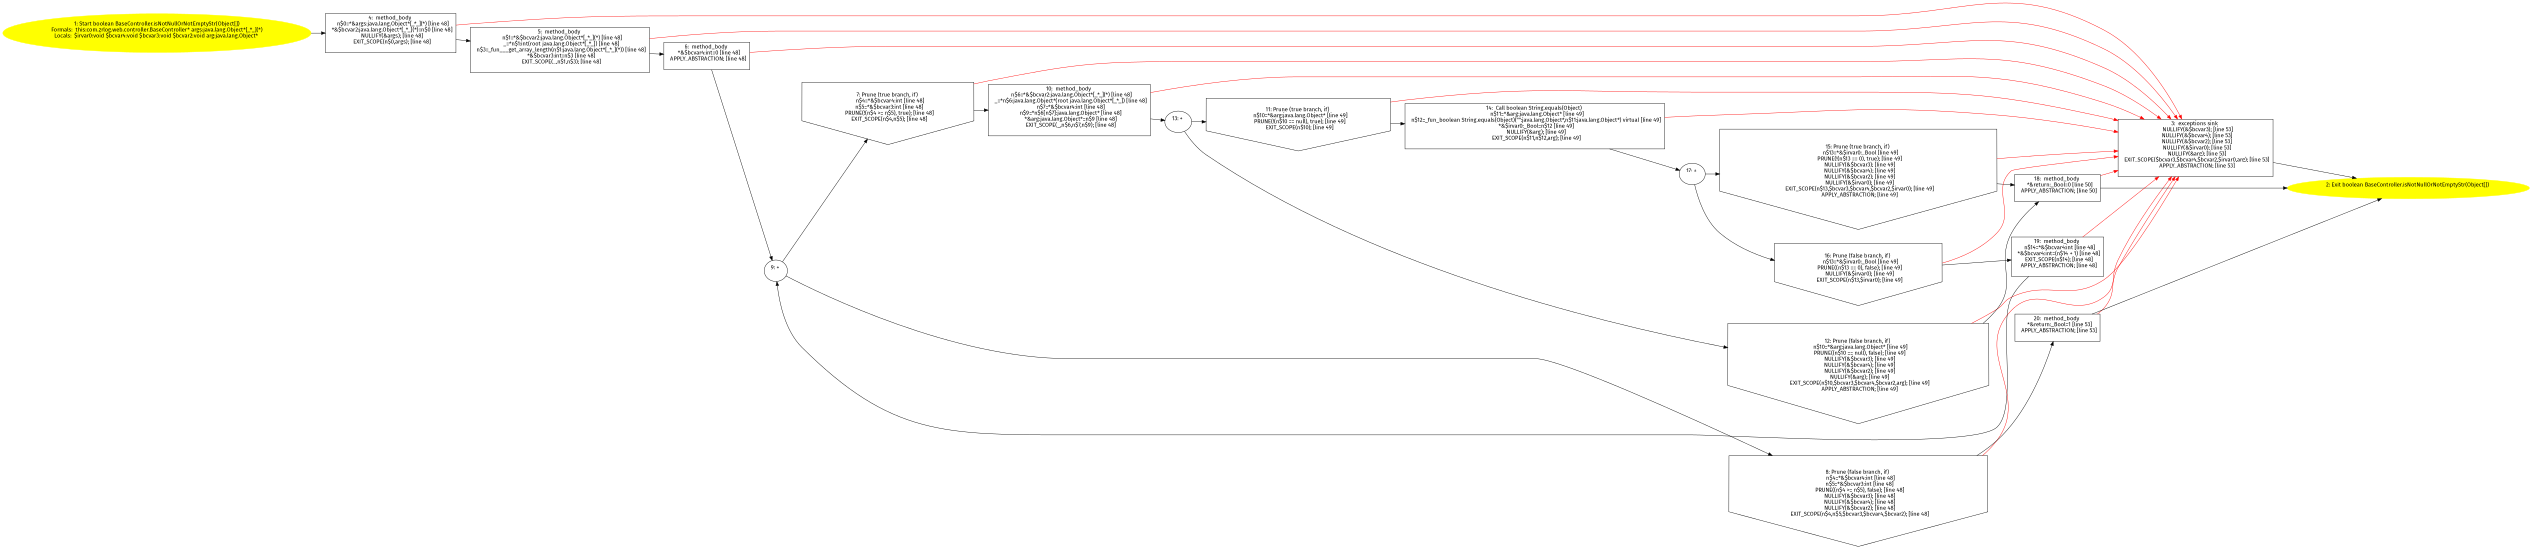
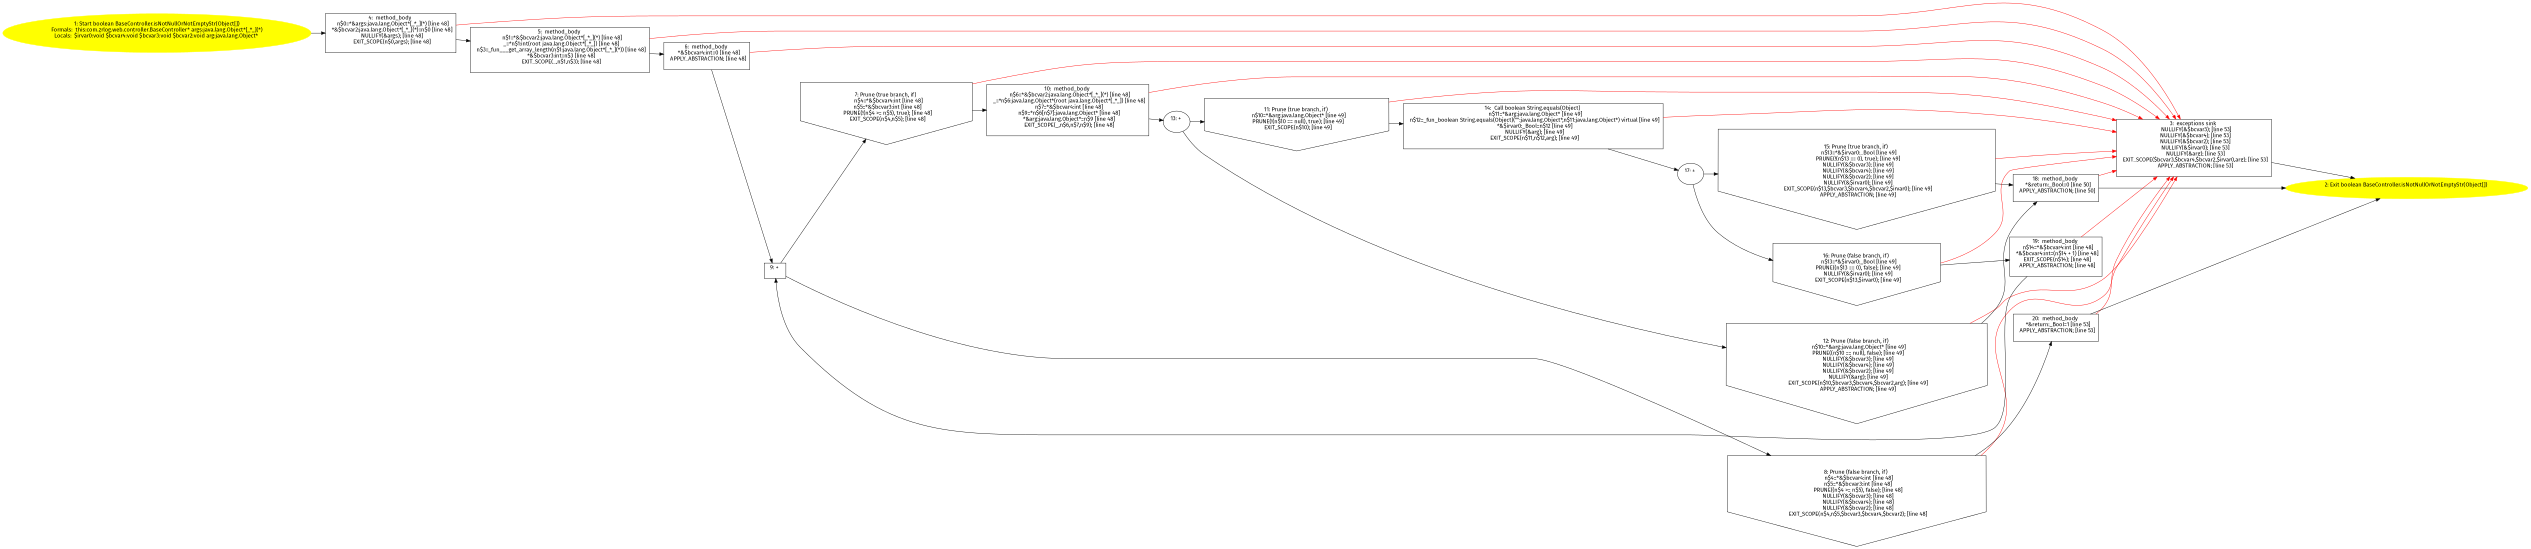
  digraph {
    rankdir=LR
    fontname="Fira Sans"
    node [fontname="Fira Sans" shape=box]
    edge [fontname="Fira Sans"]
    n1 [color=yellow label="1: Start boolean BaseController.isNotNullOrNotEmptyStr(Object[])\nFormals:  this:com.zrlog.web.controller.BaseController* args:java.lang.Object*[_*_](*)\nLocals:  $irvar0:void $bcvar4:void $bcvar3:void $bcvar2:void arg:java.lang.Object* \n  " style=filled shape=""]
    n2 [label="4:  method_body \n   n$0=*&args:java.lang.Object*[_*_](*) [line 48]\n  *&$bcvar2:java.lang.Object*[_*_](*)=n$0 [line 48]\n  NULLIFY(&args); [line 48]\n  EXIT_SCOPE(n$0,args); [line 48]\n "]
    n3 [label="3:  exceptions sink \n   NULLIFY(&$bcvar3); [line 53]\n  NULLIFY(&$bcvar4); [line 53]\n  NULLIFY(&$bcvar2); [line 53]\n  NULLIFY(&$irvar0); [line 53]\n  NULLIFY(&arg); [line 53]\n  EXIT_SCOPE($bcvar3,$bcvar4,$bcvar2,$irvar0,arg); [line 53]\n  APPLY_ABSTRACTION; [line 53]\n "]
    n4 [label="5:  method_body \n   n$1=*&$bcvar2:java.lang.Object*[_*_](*) [line 48]\n  _=*n$1:int(root java.lang.Object*[_*_]) [line 48]\n  n$3=_fun___get_array_length(n$1:java.lang.Object*[_*_](*)) [line 48]\n  *&$bcvar3:int=n$3 [line 48]\n  EXIT_SCOPE(_,n$1,n$3); [line 48]\n "]
    n5 [color=yellow label="2: Exit boolean BaseController.isNotNullOrNotEmptyStr(Object[]) \n  " style=filled shape=""]
    n6 [label="6:  method_body \n   *&$bcvar4:int=0 [line 48]\n  APPLY_ABSTRACTION; [line 48]\n "]
-   n7 [label="9: + \n  " shape=""]
+   n7 [label="9: + \n  "]
    n8 [label="7: Prune (true branch, if) \n   n$4=*&$bcvar4:int [line 48]\n  n$5=*&$bcvar3:int [line 48]\n  PRUNE(!(n$4 >= n$5), true); [line 48]\n  EXIT_SCOPE(n$4,n$5); [line 48]\n " shape=invhouse]
    n9 [label="8: Prune (false branch, if) \n   n$4=*&$bcvar4:int [line 48]\n  n$5=*&$bcvar3:int [line 48]\n  PRUNE((n$4 >= n$5), false); [line 48]\n  NULLIFY(&$bcvar3); [line 48]\n  NULLIFY(&$bcvar4); [line 48]\n  NULLIFY(&$bcvar2); [line 48]\n  EXIT_SCOPE(n$4,n$5,$bcvar3,$bcvar4,$bcvar2); [line 48]\n " shape=invhouse]
    n10 [label="10:  method_body \n   n$6=*&$bcvar2:java.lang.Object*[_*_](*) [line 48]\n  _=*n$6:java.lang.Object*(root java.lang.Object*[_*_]) [line 48]\n  n$7=*&$bcvar4:int [line 48]\n  n$9=*n$6[n$7]:java.lang.Object* [line 48]\n  *&arg:java.lang.Object*=n$9 [line 48]\n  EXIT_SCOPE(_,n$6,n$7,n$9); [line 48]\n "]
    n11 [label="13: + \n  " shape=""]
    n12 [label="20:  method_body \n   *&return:_Bool=1 [line 53]\n  APPLY_ABSTRACTION; [line 53]\n "]
    n13 [label="11: Prune (true branch, if) \n   n$10=*&arg:java.lang.Object* [line 49]\n  PRUNE(!(n$10 == null), true); [line 49]\n  EXIT_SCOPE(n$10); [line 49]\n " shape=invhouse]
    n14 [label="12: Prune (false branch, if) \n   n$10=*&arg:java.lang.Object* [line 49]\n  PRUNE((n$10 == null), false); [line 49]\n  NULLIFY(&$bcvar3); [line 49]\n  NULLIFY(&$bcvar4); [line 49]\n  NULLIFY(&$bcvar2); [line 49]\n  NULLIFY(&arg); [line 49]\n  EXIT_SCOPE(n$10,$bcvar3,$bcvar4,$bcvar2,arg); [line 49]\n  APPLY_ABSTRACTION; [line 49]\n " shape=invhouse]
    n15 [label="14:  Call boolean String.equals(Object) \n   n$11=*&arg:java.lang.Object* [line 49]\n  n$12=_fun_boolean String.equals(Object)(\"\":java.lang.Object*,n$11:java.lang.Object*) virtual [line 49]\n  *&$irvar0:_Bool=n$12 [line 49]\n  NULLIFY(&arg); [line 49]\n  EXIT_SCOPE(n$11,n$12,arg); [line 49]\n "]
    n16 [label="17: + \n  " shape=""]
    n17 [label="18:  method_body \n   *&return:_Bool=0 [line 50]\n  APPLY_ABSTRACTION; [line 50]\n "]
    n18 [label="15: Prune (true branch, if) \n   n$13=*&$irvar0:_Bool [line 49]\n  PRUNE(!(n$13 == 0), true); [line 49]\n  NULLIFY(&$bcvar3); [line 49]\n  NULLIFY(&$bcvar4); [line 49]\n  NULLIFY(&$bcvar2); [line 49]\n  NULLIFY(&$irvar0); [line 49]\n  EXIT_SCOPE(n$13,$bcvar3,$bcvar4,$bcvar2,$irvar0); [line 49]\n  APPLY_ABSTRACTION; [line 49]\n " shape=invhouse]
    n19 [label="16: Prune (false branch, if) \n   n$13=*&$irvar0:_Bool [line 49]\n  PRUNE((n$13 == 0), false); [line 49]\n  NULLIFY(&$irvar0); [line 49]\n  EXIT_SCOPE(n$13,$irvar0); [line 49]\n " shape=invhouse]
    n20 [label="19:  method_body \n   n$14=*&$bcvar4:int [line 48]\n  *&$bcvar4:int=(n$14 + 1) [line 48]\n  EXIT_SCOPE(n$14); [line 48]\n  APPLY_ABSTRACTION; [line 48]\n "]
    n1 -> n2
    n2 -> n3 [color=red]
    n2 -> n4
    n3 -> n5
    n4 -> n3 [color=red]
    n4 -> n6
    n6 -> n3 [color=red]
    n6 -> n7
    n7 -> n8
    n7 -> n9
    n8 -> n3 [color=red]
    n8 -> n10
    n9 -> n3 [color=red]
    n9 -> n12
    n10 -> n3 [color=red]
    n10 -> n11
    n11 -> n13
    n11 -> n14
    n12 -> n3 [color=red]
    n12 -> n5
    n13 -> n3 [color=red]
    n13 -> n15
    n14 -> n3 [color=red]
    n14 -> n17
    n15 -> n3 [color=red]
    n15 -> n16
    n16 -> n18
    n16 -> n19
    n17 -> n3 [color=red]
    n17 -> n5
    n18 -> n3 [color=red]
    n18 -> n17
    n19 -> n3 [color=red]
    n19 -> n20
    n20 -> n3 [color=red]
    n20 -> n7
  }
